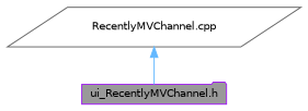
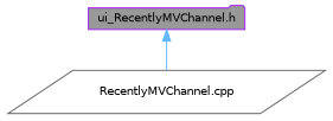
  digraph {
    node [fontname=Helvetica fontsize=10 style=filled]
    n1 [color=purple fillcolor=grey60 fontcolor=black height=0.2 label="ui_RecentlyMVChannel.h" shape=folder width=0.4]
    n2 [color=gray40 fillcolor=white height=0.2 label="RecentlyMVChannel.cpp" shape=parallelogram width=0.4]
-   n2 -> n1 [color=steelblue1 dir=back fontname=Helvetica fontsize=10 labelfontname=Helvetica labelfontsize=10 style=solid]
+   n1 -> n2 [color=steelblue1 dir=back fontname=Helvetica fontsize=10 labelfontname=Helvetica labelfontsize=10 style=solid]
  }
